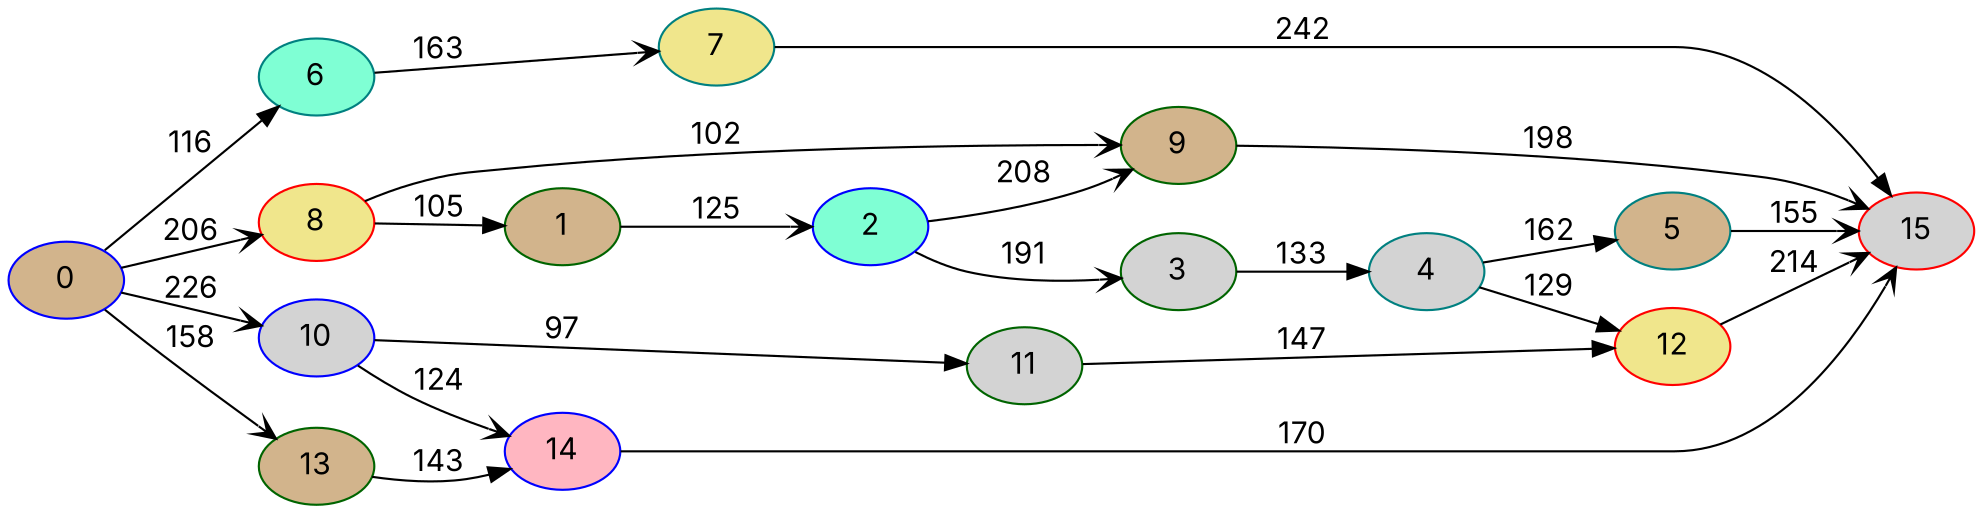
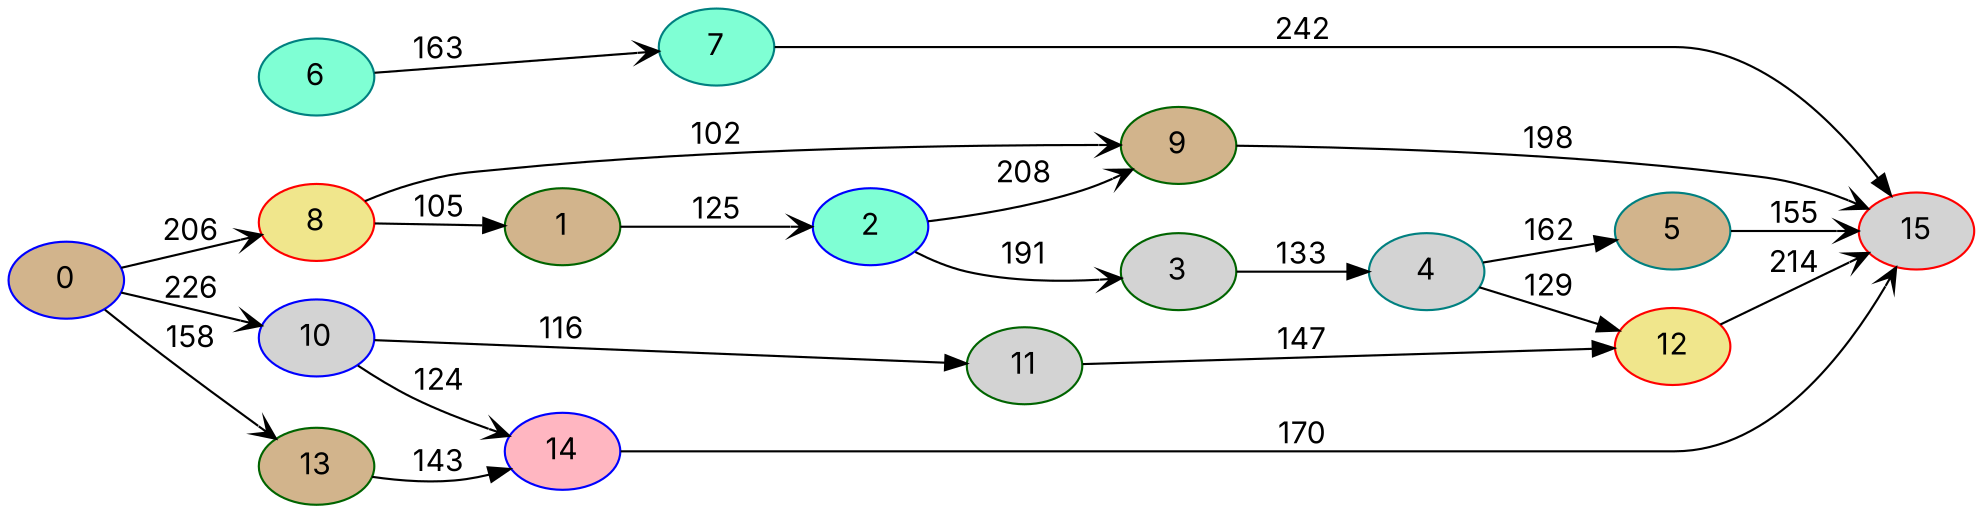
  digraph {
    fontname=Inter
    rankdir=LR
    node [color=darkgreen fillcolor=tan fontname=Inter style=filled]
    edge [arrowhead=vee fontname=Inter]
    0 [color=blue]
    6 [color=teal fillcolor=aquamarine]
    8 [color=red fillcolor=khaki]
    10 [color=blue fillcolor=lightgrey]
    13
    1
    2 [color=blue fillcolor=aquamarine]
-   7 [color=teal fillcolor=khaki]
+   7 [color=teal fillcolor=aquamarine]
    9
    11 [fillcolor=lightgrey]
    14 [color=blue fillcolor=lightpink]
    3 [fillcolor=lightgrey]
    15 [color=red fillcolor=lightgrey]
    12 [color=red fillcolor=khaki]
    4 [color=teal fillcolor=lightgrey]
    5 [color=teal]
-   0 -> 6 [arrowhead=normal label=116]
    0 -> 8 [label=206]
    0 -> 10 [label=226]
    0 -> 13 [label=158]
    6 -> 7 [label=163]
    8 -> 1 [arrowhead=normal label=105]
    8 -> 9 [label=102]
-   10 -> 11 [arrowhead=normal label=97]
+   10 -> 11 [arrowhead=normal label=116]
    10 -> 14 [label=124]
    13 -> 14 [arrowhead=normal label=143]
    1 -> 2 [label=125]
    2 -> 9 [label=208]
    2 -> 3 [label=191]
    7 -> 15 [arrowhead=normal label=242]
    9 -> 15 [label=198]
    11 -> 12 [arrowhead=normal label=147]
    14 -> 15 [label=170]
    3 -> 4 [arrowhead=normal label=133]
    12 -> 15 [label=214]
    4 -> 12 [arrowhead=normal label=129]
    4 -> 5 [arrowhead=normal label=162]
    5 -> 15 [label=155]
  }
